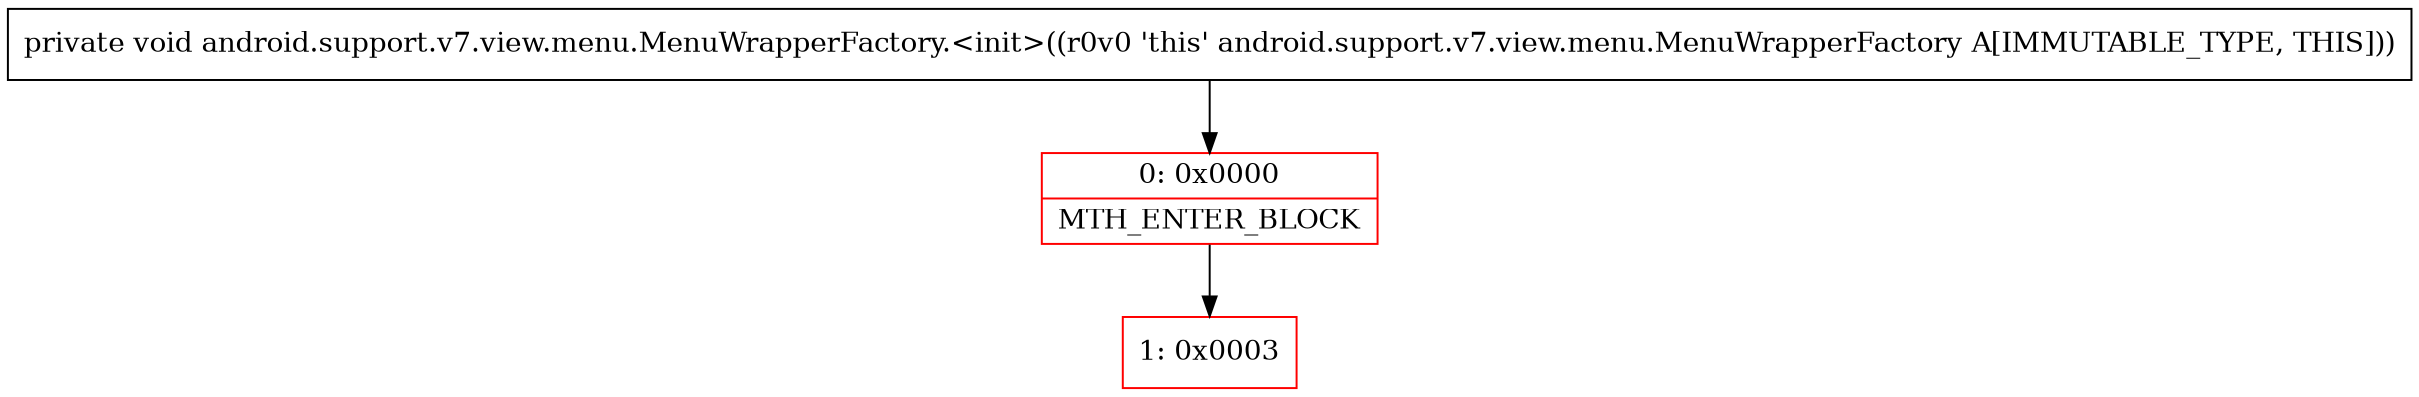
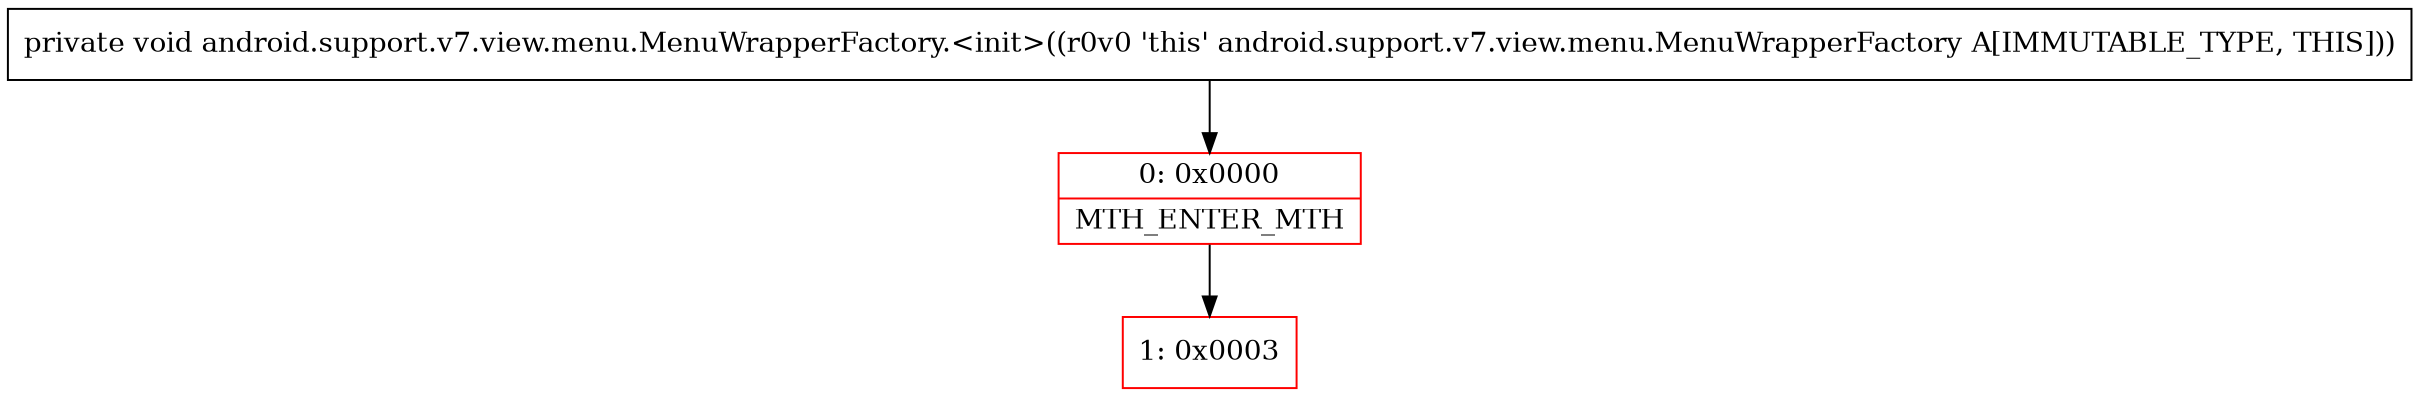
  digraph {
    node [color=red shape=record]
-   n1 [label="{0\:\ 0x0000|MTH_ENTER_BLOCK\l}"]
+   n1 [label="{0\:\ 0x0000|MTH_ENTER_MTH\l}"]
    n2 [label="{1\:\ 0x0003}"]
    n3 [label="{private void android.support.v7.view.menu.MenuWrapperFactory.\<init\>((r0v0 'this' android.support.v7.view.menu.MenuWrapperFactory A[IMMUTABLE_TYPE, THIS])) }" color=""]
    subgraph cluster_1 {
      label="R(0)"
    }
    n1 -> n2
    n3 -> n1
  }
